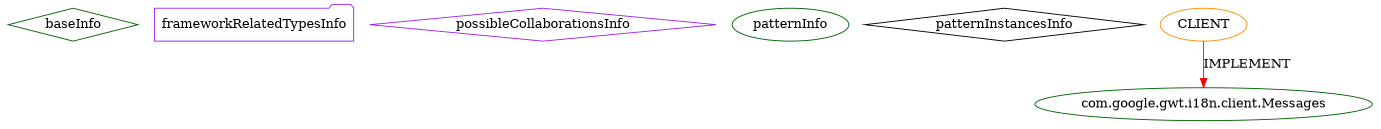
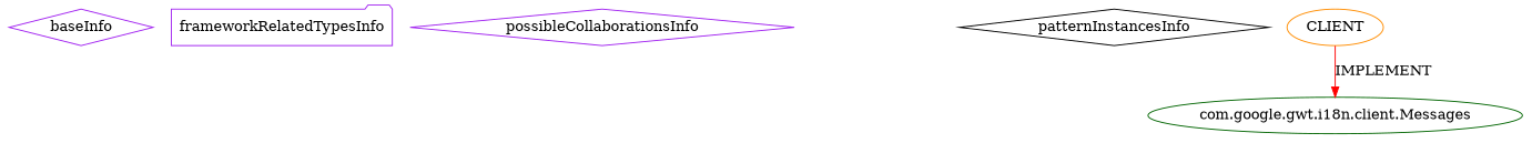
  digraph {
    node [color=darkgreen shape=diamond]
-   baseInfo [category=pattern graphId=1906 isAnonymous=false possibleRelation=false]
+   baseInfo [category=pattern graphId=1906 isAnonymous=false possibleRelation=false color=purple]
    frameworkRelatedTypesInfo [0="com.google.gwt.i18n.client.Messages" color=purple shape=folder]
    possibleCollaborationsInfo [color=purple]
-   patternInfo [frequency=3.0 patternRootClient=0 shape=ellipse]
    patternInstancesInfo [0="llinder-gwt-lwvl~/llinder-gwt-lwvl/gwt-lwvl-master/src/main/java/com/dtornkaew/gwt/validation/client/validators/NumberValidator.java~NumberMessageBundle~3631" 1="geomajas-geomajas-widget-definitions-sample~/geomajas-geomajas-widget-definitions-sample/geomajas-widget-definitions-sample-master/example/src/main/java/example/client/i18n/ExampleWidgetMessages.java~ExampleWidgetMessages~1337" 2="luxferrari-AlgebrApp~/luxferrari-AlgebrApp/AlgebrApp-master/AlgebrApp/src/org/luxferrari/algebrapp/client/AlgebrAppMessages.java~AlgebrAppMessages~3656" color=black]
    n6 [isFrameworkType=false label="com.google.gwt.i18n.client.Messages" vertexType=FRAMEWORK_INTERFACE_TYPE shape=ellipse]
    n7 [color=darkorange isFrameworkType=false label=CLIENT vertexType=ROOT_CLIENT_CLASS_DECLARATION shape=ellipse]
    n7 -> n6 [color=red label=IMPLEMENT style=solid]
  }
